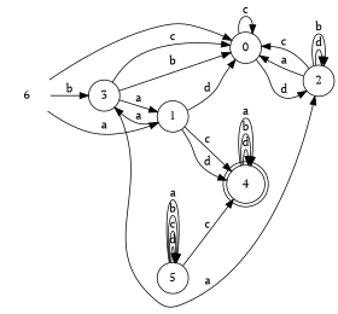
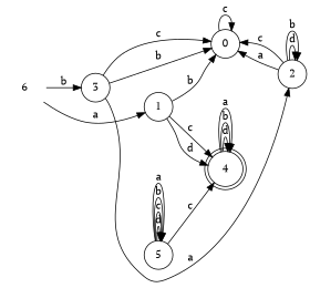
  digraph {
    fontname="PT Serif"
    rankdir=LR
    node [fontname="PT Serif" shape=circle]
    edge [fontname="PT Serif"]
    n1 [label=0]
    n2 [label=2]
    n3 [label=3]
    n4 [label=1]
    n5 [label=4 shape=doublecircle]
    n6 [label=5]
    6 [shape=plaintext]
    n1 -> n1 [label=c]
-   n1 -> n2 [label=d]
    n2 -> n1 [label=c]
    n2 -> n1 [label=a]
    n2 -> n2 [label=d]
    n2 -> n2 [label=b]
    n3 -> n1 [label=c]
    n3 -> n1 [label=b]
    n3 -> n2 [label=a]
-   n3 -> n4 [label=a]
-   n4 -> n1 [label=d]
-   n4 -> n3 [label=a]
+   n4 -> n1 [label=b]
    n4 -> n5 [label=d]
    n4 -> n5 [label=c]
    n5 -> n5 [label=d]
    n5 -> n5 [label=b]
    n5 -> n5 [label=a]
    n6 -> n5 [label=c]
    n6 -> n6 [label=d]
    n6 -> n6 [label=c]
    n6 -> n6 [label=b]
    n6 -> n6 [label=a]
-   6 -> n1
    6 -> n3 [label=b]
    6 -> n4 [label=a]
  }
